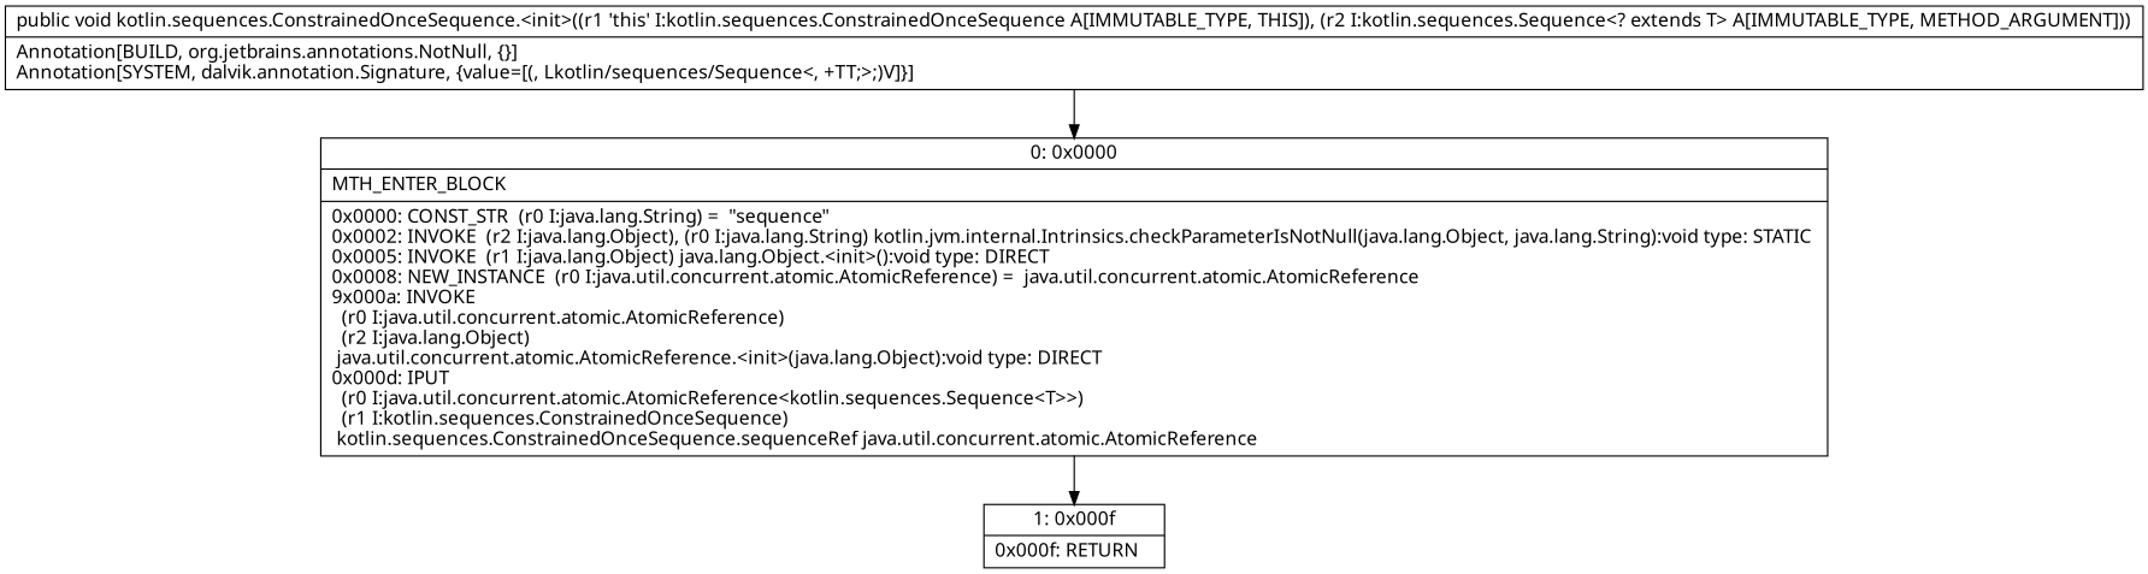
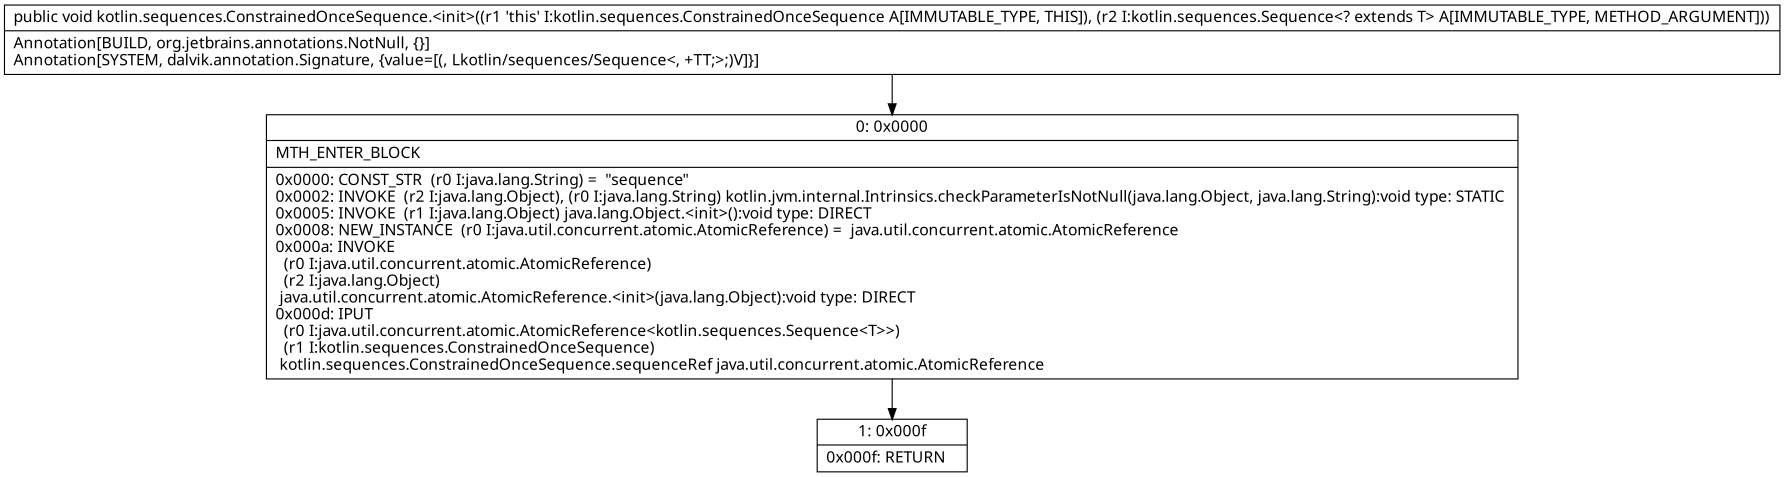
  digraph {
    fontname="Noto Sans"
    node [shape=record fontname="Noto Sans"]
    edge [fontname="Noto Sans"]
-   n1 [label="{0\:\ 0x0000|MTH_ENTER_BLOCK\l|0x0000: CONST_STR  (r0 I:java.lang.String) =  \"sequence\" \l0x0002: INVOKE  (r2 I:java.lang.Object), (r0 I:java.lang.String) kotlin.jvm.internal.Intrinsics.checkParameterIsNotNull(java.lang.Object, java.lang.String):void type: STATIC \l0x0005: INVOKE  (r1 I:java.lang.Object) java.lang.Object.\<init\>():void type: DIRECT \l0x0008: NEW_INSTANCE  (r0 I:java.util.concurrent.atomic.AtomicReference) =  java.util.concurrent.atomic.AtomicReference \l9x000a: INVOKE  \l  (r0 I:java.util.concurrent.atomic.AtomicReference)\l  (r2 I:java.lang.Object)\l java.util.concurrent.atomic.AtomicReference.\<init\>(java.lang.Object):void type: DIRECT \l0x000d: IPUT  \l  (r0 I:java.util.concurrent.atomic.AtomicReference\<kotlin.sequences.Sequence\<T\>\>)\l  (r1 I:kotlin.sequences.ConstrainedOnceSequence)\l kotlin.sequences.ConstrainedOnceSequence.sequenceRef java.util.concurrent.atomic.AtomicReference \l}"]
+   n1 [label="{0\:\ 0x0000|MTH_ENTER_BLOCK\l|0x0000: CONST_STR  (r0 I:java.lang.String) =  \"sequence\" \l0x0002: INVOKE  (r2 I:java.lang.Object), (r0 I:java.lang.String) kotlin.jvm.internal.Intrinsics.checkParameterIsNotNull(java.lang.Object, java.lang.String):void type: STATIC \l0x0005: INVOKE  (r1 I:java.lang.Object) java.lang.Object.\<init\>():void type: DIRECT \l0x0008: NEW_INSTANCE  (r0 I:java.util.concurrent.atomic.AtomicReference) =  java.util.concurrent.atomic.AtomicReference \l0x000a: INVOKE  \l  (r0 I:java.util.concurrent.atomic.AtomicReference)\l  (r2 I:java.lang.Object)\l java.util.concurrent.atomic.AtomicReference.\<init\>(java.lang.Object):void type: DIRECT \l0x000d: IPUT  \l  (r0 I:java.util.concurrent.atomic.AtomicReference\<kotlin.sequences.Sequence\<T\>\>)\l  (r1 I:kotlin.sequences.ConstrainedOnceSequence)\l kotlin.sequences.ConstrainedOnceSequence.sequenceRef java.util.concurrent.atomic.AtomicReference \l}"]
    n2 [label="{1\:\ 0x000f|0x000f: RETURN   \l}"]
    n3 [label="{public void kotlin.sequences.ConstrainedOnceSequence.\<init\>((r1 'this' I:kotlin.sequences.ConstrainedOnceSequence A[IMMUTABLE_TYPE, THIS]), (r2 I:kotlin.sequences.Sequence\<? extends T\> A[IMMUTABLE_TYPE, METHOD_ARGUMENT]))  | Annotation[BUILD, org.jetbrains.annotations.NotNull, \{\}]\lAnnotation[SYSTEM, dalvik.annotation.Signature, \{value=[(, Lkotlin\/sequences\/Sequence\<, +TT;\>;)V]\}]\l}"]
    n1 -> n2
    n3 -> n1
  }
